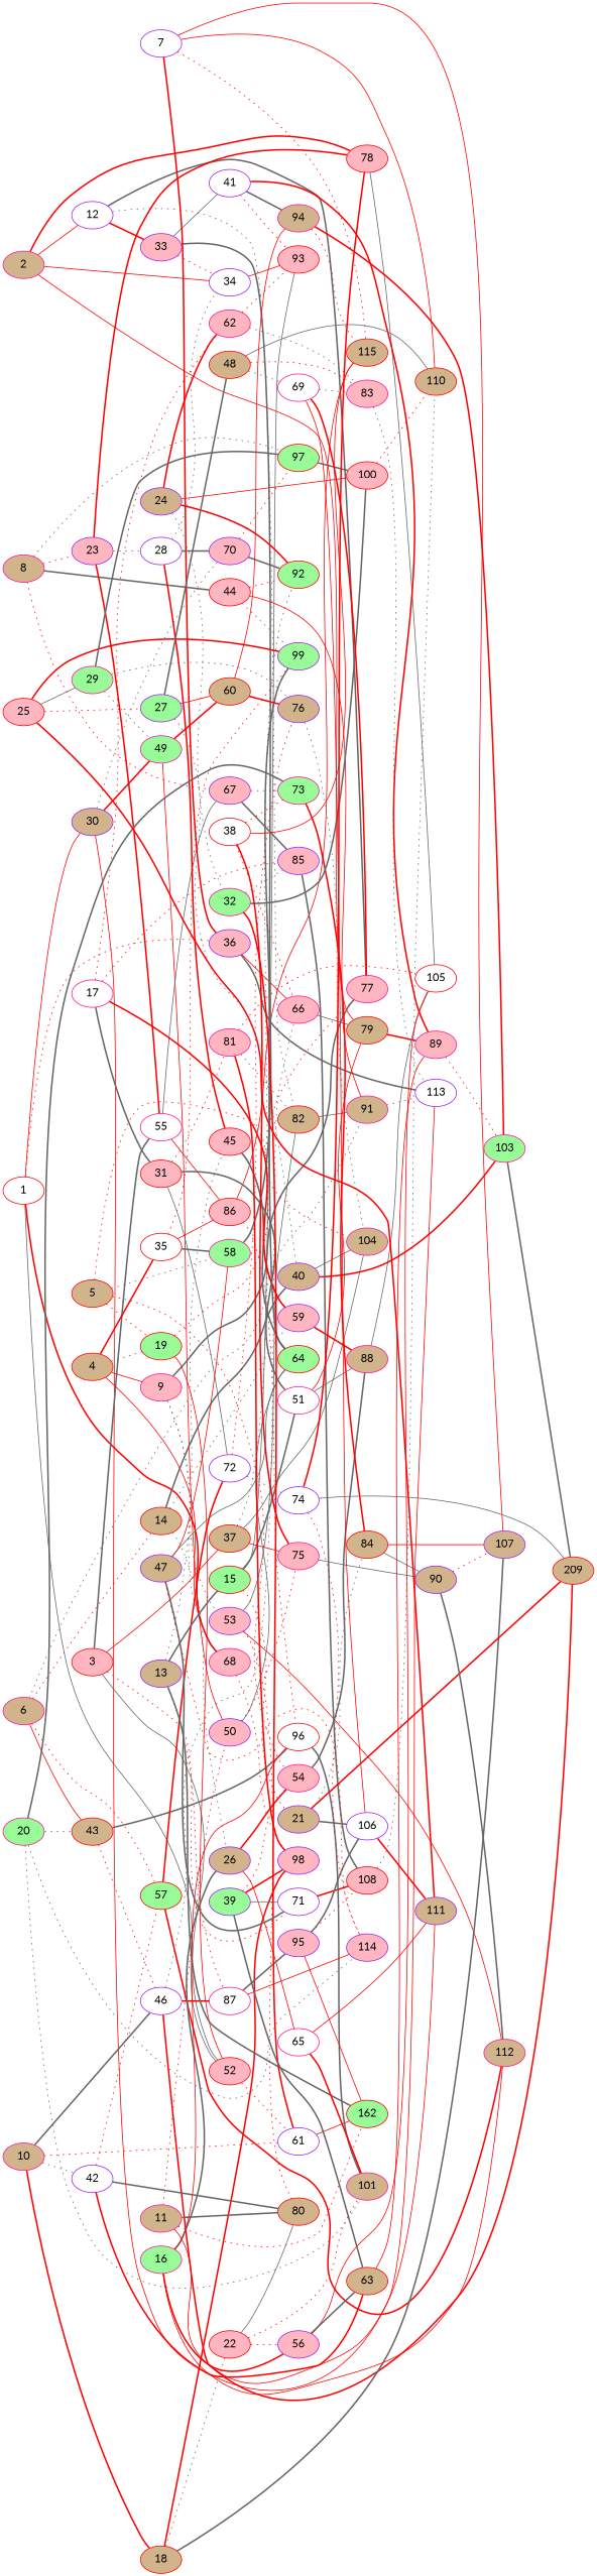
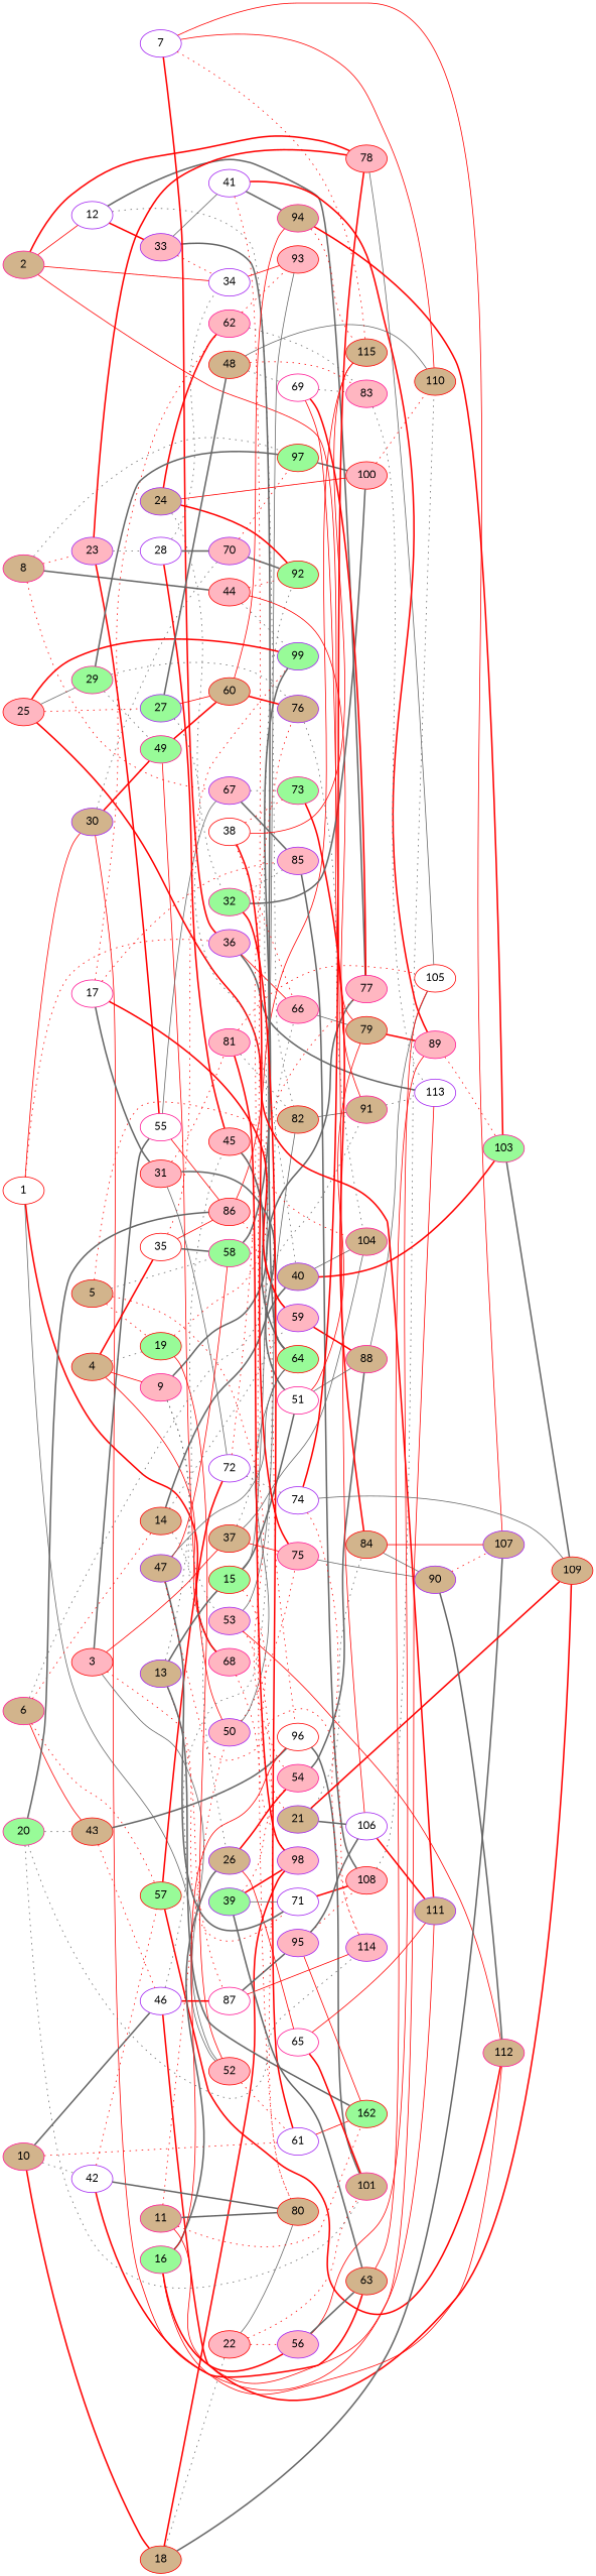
  graph {
    fontname=Lato
    rankdir=LR
    node [color=red fillcolor=tan fontname=Lato style=filled]
    edge [color=red fontname=Lato style=dotted]
    1 [fillcolor=white]
    30 [color=purple]
    36 [color=purple fillcolor=lightpink]
    52 [fillcolor=lightpink]
    68 [color=deeppink fillcolor=lightpink]
    70 [color=purple fillcolor=lightpink]
    49 [color=deeppink fillcolor=palegreen]
    113 [color=purple fillcolor=white]
    66 [color=deeppink fillcolor=lightpink]
    61 [color=purple fillcolor=white]
    98 [color=purple fillcolor=lightpink]
    2 [color=deeppink]
    12 [color=purple fillcolor=white]
    34 [color=purple fillcolor=white]
    78 [fillcolor=lightpink]
    79
    77 [color=deeppink fillcolor=lightpink]
    33 [color=purple fillcolor=lightpink]
    82
    93 [fillcolor=lightpink]
    105 [fillcolor=white]
    89 [color=deeppink fillcolor=lightpink]
    3 [fillcolor=lightpink]
    37
    55 [color=deeppink fillcolor=white]
    71 [color=purple fillcolor=white]
    104 [color=deeppink]
    92 [fillcolor=palegreen]
    75 [color=deeppink fillcolor=lightpink]
    67 [color=purple fillcolor=lightpink]
    86 [fillcolor=lightpink]
    108 [fillcolor=lightpink]
    4
    9 [color=deeppink fillcolor=lightpink]
    19 [fillcolor=palegreen]
    35 [fillcolor=white]
    53 [color=purple fillcolor=lightpink]
    58 [color=deeppink fillcolor=palegreen]
    99 [color=purple fillcolor=palegreen]
    5
    54 [color=deeppink fillcolor=lightpink]
    88 [color=deeppink]
    6 [color=deeppink]
    14
    43
    57 [fillcolor=palegreen]
    91 [color=deeppink]
    26 [color=purple]
    40 [color=purple]
    59 [color=purple fillcolor=lightpink]
    46 [color=purple fillcolor=white]
    96 [fillcolor=white]
    112 [color=deeppink]
    72 [color=purple fillcolor=white]
    7 [color=purple fillcolor=white]
    107 [color=purple]
    110
    115
    8 [color=deeppink]
    23 [color=purple fillcolor=lightpink]
    44 [fillcolor=lightpink]
    97 [fillcolor=palegreen]
    28 [color=purple fillcolor=white]
    85 [color=purple fillcolor=lightpink]
    73 [color=deeppink fillcolor=palegreen]
    100 [fillcolor=lightpink]
    80
    10 [color=deeppink]
    18
    42 [color=purple fillcolor=white]
    22 [fillcolor=lightpink]
    63
    87 [color=deeppink fillcolor=white]
-   109 [label=209]
+   109
    n75 [fillcolor=palegreen label=162]
    11 [color=deeppink]
    50 [color=purple fillcolor=lightpink]
    111 [color=purple]
    64 [fillcolor=palegreen]
    41 [color=purple fillcolor=white]
    13 [color=purple]
    15 [fillcolor=palegreen]
    45 [fillcolor=lightpink]
    21 [color=purple]
    51 [color=deeppink fillcolor=white]
    114 [color=purple fillcolor=lightpink]
    95 [color=purple fillcolor=lightpink]
    65 [color=deeppink fillcolor=white]
    103 [color=deeppink fillcolor=palegreen]
    84
    106 [color=purple fillcolor=white]
    16 [color=deeppink fillcolor=palegreen]
    56 [color=purple fillcolor=lightpink]
    101 [color=deeppink]
    17 [color=deeppink fillcolor=white]
    31 [fillcolor=lightpink]
    62 [color=deeppink fillcolor=lightpink]
    81 [color=deeppink fillcolor=lightpink]
    83 [color=deeppink fillcolor=lightpink]
    20 [color=deeppink fillcolor=palegreen]
    90 [color=purple]
    24 [color=purple]
    32 [color=deeppink fillcolor=palegreen]
    25 [fillcolor=lightpink]
    27 [color=purple fillcolor=palegreen]
    29 [color=deeppink fillcolor=palegreen]
    48
    60
    76 [color=purple]
    69 [color=deeppink fillcolor=white]
    94 [color=deeppink]
    74 [color=purple fillcolor=white]
    38 [fillcolor=white]
    39 [color=purple fillcolor=palegreen]
    47 [color=purple]
    1 -- 30 [style=solid]
    1 -- 36
    1 -- 52 [color=gray40 style=solid]
    1 -- 68 [style=bold]
    30 -- 70 [color=gray40]
    30 -- 49 [style=bold]
    30 -- 113 [style=solid]
    36 -- 113 [color=gray40 style=bold]
    36 -- 66 [style=solid]
    52 -- 61
    68 -- 98
    70 -- 92 [color=gray40 style=bold]
    70 -- 97
    49 -- 50 [style=solid]
    49 -- 60 [style=bold]
    66 -- 79 [color=gray40 style=solid]
    61 -- n75 [style=solid]
    2 -- 12 [style=solid]
    2 -- 34 [style=solid]
    2 -- 78 [style=bold]
    2 -- 79 [style=solid]
    12 -- 77 [color=gray40 style=bold]
    12 -- 33 [style=bold]
    12 -- 82 [color=gray40]
    34 -- 93 [style=solid]
    78 -- 105 [color=gray40 style=solid]
    79 -- 89 [style=bold]
    33 -- 34
    33 -- 64 [color=gray40 style=bold]
    33 -- 41 [color=gray40 style=solid]
    82 -- 91 [color=gray40 style=solid]
    89 -- 103
    3 -- 52 [color=gray40 style=solid]
    3 -- 37 [style=solid]
    3 -- 55 [color=gray40 style=bold]
    3 -- 71
    37 -- 104 [color=gray40 style=solid]
    37 -- 92 [color=gray40]
    37 -- 75 [style=solid]
    55 -- 67 [color=gray40 style=solid]
    55 -- 86 [style=solid]
    71 -- 108 [style=bold]
    75 -- 90 [color=gray40 style=solid]
    67 -- 85 [color=gray40 style=bold]
    67 -- 73 [color=gray40]
    86 -- 96
    86 -- 115 [style=solid]
    108 -- 110 [color=gray40]
    4 -- 68 [style=solid]
    4 -- 9 [style=solid]
    4 -- 19 [color=gray40]
    4 -- 35 [style=bold]
    9 -- 68 [color=gray40]
    9 -- 77 [color=gray40 style=bold]
    9 -- 53 [color=gray40]
    19 -- 52 [style=solid]
    19 -- 77
    35 -- 86 [style=solid]
    35 -- 58 [color=gray40 style=bold]
    35 -- 99
    53 -- 82 [color=gray40 style=solid]
    53 -- 112 [style=solid]
    53 -- 80
    58 -- 99 [color=gray40 style=bold]
    5 -- 104
    5 -- 19
    5 -- 58 [color=gray40]
    5 -- 54
    54 -- 88 [color=gray40 style=bold]
    88 -- 105 [color=gray40 style=solid]
    6 -- 14
    6 -- 43 [style=solid]
    6 -- 57
    6 -- 91 [color=gray40]
    14 -- 26 [color=gray40]
    14 -- 40 [color=gray40 style=bold]
    14 -- 59 [color=gray40]
    43 -- 46
    43 -- 96 [color=gray40 style=bold]
    57 -- 112 [style=bold]
    57 -- 72 [style=bold]
    91 -- 113 [color=gray40]
    26 -- 54 [style=bold]
    26 -- 65 [style=solid]
    40 -- 104 [color=gray40 style=solid]
    40 -- 103 [style=bold]
    59 -- 88 [style=bold]
    46 -- 66 [color=gray40]
    46 -- 87 [style=bold]
    46 -- 109 [style=bold]
    96 -- 101 [color=gray40 style=bold]
    72 -- 76
    72 -- 74 [color=gray40]
    7 -- 36 [style=bold]
    7 -- 107 [style=solid]
    7 -- 110 [style=solid]
    7 -- 115
    8 -- 67
    8 -- 23
    8 -- 44 [color=gray40 style=bold]
    8 -- 97 [color=gray40]
    23 -- 78 [style=bold]
    23 -- 55 [style=bold]
    23 -- 28 [color=gray40]
    44 -- 92
    44 -- 99 [color=gray40]
    44 -- 91 [style=solid]
    97 -- 100 [color=gray40 style=bold]
    28 -- 70 [color=gray40 style=bold]
    28 -- 34 [color=gray40]
    28 -- 45 [style=bold]
    85 -- 108 [color=gray40 style=bold]
    73 -- 84 [style=bold]
    100 -- 110
    10 -- 61
    10 -- 46 [color=gray40 style=bold]
    10 -- 18 [style=bold]
    10 -- 42 [color=gray40]
    18 -- 98 [style=bold]
    18 -- 107 [color=gray40 style=bold]
    18 -- 22 [color=gray40]
    42 -- 57
    42 -- 80 [color=gray40 style=bold]
    42 -- 63 [style=bold]
    22 -- 80 [color=gray40 style=solid]
    22 -- 56
    22 -- 101
    63 -- 89 [style=solid]
    87 -- 114 [style=solid]
    87 -- 95 [color=gray40 style=bold]
    11 -- 80 [color=gray40 style=bold]
    11 -- n75
    11 -- 50
    11 -- 111 [style=solid]
    50 -- 75
    50 -- 64 [color=gray40 style=solid]
-   41 -- 93
+   41 -- 80
    41 -- 89 [style=bold]
    41 -- 94 [color=gray40 style=bold]
    13 -- 87
    13 -- n75 [color=gray40 style=bold]
    13 -- 15 [color=gray40 style=bold]
    13 -- 45 [color=gray40]
    15 -- 93 [color=gray40 style=solid]
    15 -- 21
    15 -- 51 [color=gray40 style=bold]
    45 -- 59 [style=solid]
    45 -- 64 [color=gray40 style=bold]
    21 -- 109 [style=bold]
    21 -- 84 [color=gray40]
    21 -- 106 [color=gray40 style=bold]
    51 -- 79 [style=solid]
    51 -- 88 [color=gray40 style=solid]
    95 -- 108
    95 -- n75 [style=solid]
    95 -- 106 [color=gray40 style=bold]
    65 -- 111 [style=solid]
    65 -- 101 [style=bold]
    103 -- 109 [color=gray40 style=bold]
    84 -- 107 [style=solid]
    84 -- 90 [color=gray40 style=solid]
    106 -- 111 [style=bold]
    16 -- 26 [color=gray40 style=bold]
    16 -- 96 [style=solid]
    16 -- 112 [style=solid]
    16 -- 56 [style=bold]
    56 -- 105 [style=solid]
    56 -- 63 [color=gray40 style=bold]
    17 -- 59 [style=bold]
    17 -- 85
    17 -- 31 [color=gray40 style=bold]
    17 -- 62
    31 -- 72 [color=gray40 style=solid]
    31 -- 51 [color=gray40 style=bold]
    31 -- 81
    62 -- 93
    62 -- 83 [color=gray40]
    81 -- 98 [style=bold]
    81 -- 82 [color=gray40]
    81 -- 105
    83 -- 113 [color=gray40]
    20 -- 43 [color=gray40]
-   20 -- 73 [color=gray40 style=bold]
+   20 -- 86 [color=gray40 style=bold]
    20 -- 114 [color=gray40]
    20 -- 101 [color=gray40]
    90 -- 112 [color=gray40 style=bold]
    90 -- 107
    24 -- 92 [style=bold]
    24 -- 100 [style=solid]
    24 -- 62 [style=bold]
    24 -- 32 [color=gray40]
    32 -- 61 [style=bold]
    32 -- 85 [color=gray40]
    32 -- 100 [color=gray40 style=bold]
    25 -- 99 [style=bold]
    25 -- 111 [style=bold]
    25 -- 27
    25 -- 29 [color=gray40 style=solid]
    27 -- 40 [color=gray40]
    27 -- 48 [color=gray40 style=bold]
    27 -- 60 [style=solid]
    29 -- 49 [color=gray40]
    29 -- 97 [color=gray40 style=bold]
    29 -- 76 [color=gray40]
    48 -- 110 [color=gray40 style=solid]
    48 -- 83
    48 -- 69 [color=gray40]
    60 -- 76 [style=bold]
    60 -- 94 [style=solid]
    76 -- 104 [color=gray40]
    69 -- 77 [style=bold]
    69 -- 106 [style=solid]
    69 -- 83 [color=gray40]
    94 -- 115
    94 -- 103 [style=bold]
    74 -- 78 [style=bold]
    74 -- 109 [color=gray40 style=solid]
    74 -- 114
    38 -- 66
    38 -- 75 [style=bold]
    38 -- 115 [style=solid]
    38 -- 73
    39 -- 98 [style=bold]
    39 -- 71 [color=gray40 style=solid]
    39 -- 54
    39 -- 63 [color=gray40 style=bold]
    47 -- 71 [color=gray40 style=bold]
    47 -- 58 [style=solid]
    47 -- 64 [color=gray40 style=solid]
    47 -- 114
  }
